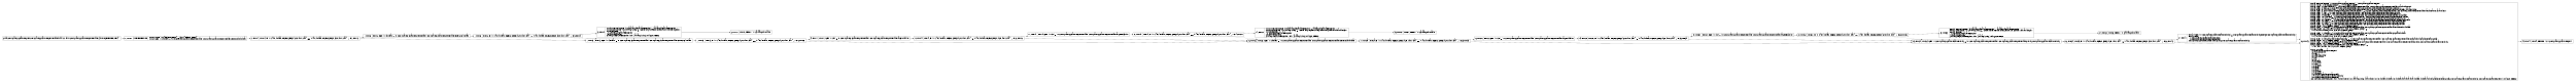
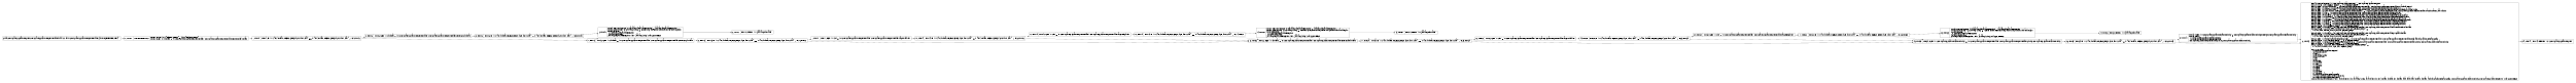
  digraph {
    rankdir=LR
    node [shape=record]
-   n1 [label="{0\:\ 0x0000|MTH_ENTER_MTH\l|0x0000: MOVE  (r0 I:?[OBJECT, ARRAY]) = (r22 I:?[OBJECT, ARRAY]) \l0x0002: IGET  (r1 I:boolean) = (r0 I:com.squareup.picasso.Request$Builder) com.squareup.picasso.Request.Builder.centerInside boolean \l}"]
+   n1 [label="{0\:\ 0x0000|MTH_ENTER_BLOCK\l|0x0000: MOVE  (r0 I:?[OBJECT, ARRAY]) = (r22 I:?[OBJECT, ARRAY]) \l0x0002: IGET  (r1 I:boolean) = (r0 I:com.squareup.picasso.Request$Builder) com.squareup.picasso.Request.Builder.centerInside boolean \l}"]
    n2 [label="{1\:\ 0x0004|0x0004: IF  (r1 I:?[int, boolean, OBJECT, ARRAY, byte, short, char]) == (0 ?[int, boolean, OBJECT, ARRAY, byte, short, char])  \-\> B:7:0x0013 \l}"]
    n3 [label="{2\:\ 0x0006|0x0006: IGET  (r1 I:boolean) = (r0 I:com.squareup.picasso.Request$Builder) com.squareup.picasso.Request.Builder.centerCrop boolean \l}"]
    n4 [label="{7\:\ 0x0013|0x0013: IGET  (r1 I:boolean) = (r0 I:com.squareup.picasso.Request$Builder) com.squareup.picasso.Request.Builder.centerCrop boolean \l}"]
    n5 [label="{3\:\ 0x0008|0x0008: IF  (r1 I:?[int, boolean, OBJECT, ARRAY, byte, short, char]) != (0 ?[int, boolean, OBJECT, ARRAY, byte, short, char])  \-\> B:5:0x000b \l}"]
    n6 [label="{8\:\ 0x0015|0x0015: IF  (r1 I:?[int, boolean, OBJECT, ARRAY, byte, short, char]) == (0 ?[int, boolean, OBJECT, ARRAY, byte, short, char])  \-\> B:16:0x0028 \l}"]
    n7 [label="{5\:\ 0x000b|0x000b: NEW_INSTANCE  (r1 I:java.lang.IllegalStateException) =  java.lang.IllegalStateException \l0x000d: CONST_STR  (r2 I:java.lang.String) =  \"Center crop and center inside can not be used together.\" \l0x000f: INVOKE  \l  (r1 I:java.lang.IllegalStateException)\l  (r2 I:java.lang.String)\l java.lang.IllegalStateException.\<init\>(java.lang.String):void type: DIRECT \l}"]
    n8 [label="{6\:\ 0x0012|0x0012: THROW  (r1 I:java.lang.Throwable) \l}"]
    n9 [label="{9\:\ 0x0017|0x0017: IGET  (r1 I:int) = (r0 I:com.squareup.picasso.Request$Builder) com.squareup.picasso.Request.Builder.targetWidth int \l}"]
    n10 [label="{16\:\ 0x0028|0x0028: IGET  (r1 I:boolean) = (r0 I:com.squareup.picasso.Request$Builder) com.squareup.picasso.Request.Builder.centerInside boolean \l}"]
    n11 [label="{10\:\ 0x0019|0x0019: IF  (r1 I:?[int, boolean, OBJECT, ARRAY, byte, short, char]) != (0 ?[int, boolean, OBJECT, ARRAY, byte, short, char])  \-\> B:16:0x0028 \l}"]
    n12 [label="{17\:\ 0x002a|0x002a: IF  (r1 I:?[int, boolean, OBJECT, ARRAY, byte, short, char]) == (0 ?[int, boolean, OBJECT, ARRAY, byte, short, char])  \-\> B:25:0x003d \l}"]
    n13 [label="{11\:\ 0x001b|0x001b: IGET  (r1 I:int) = (r0 I:com.squareup.picasso.Request$Builder) com.squareup.picasso.Request.Builder.targetHeight int \l}"]
    n14 [label="{12\:\ 0x001d|0x001d: IF  (r1 I:?[int, boolean, OBJECT, ARRAY, byte, short, char]) == (0 ?[int, boolean, OBJECT, ARRAY, byte, short, char])  \-\> B:14:0x0020 \l}"]
    n15 [label="{14\:\ 0x0020|0x0020: NEW_INSTANCE  (r1 I:java.lang.IllegalStateException) =  java.lang.IllegalStateException \l0x0022: CONST_STR  (r2 I:java.lang.String) =  \"Center crop requires calling resize with positive width and height.\" \l0x0024: INVOKE  \l  (r1 I:java.lang.IllegalStateException)\l  (r2 I:java.lang.String)\l java.lang.IllegalStateException.\<init\>(java.lang.String):void type: DIRECT \l}"]
    n16 [label="{15\:\ 0x0027|0x0027: THROW  (r1 I:java.lang.Throwable) \l}"]
    n17 [label="{18\:\ 0x002c|0x002c: IGET  (r1 I:int) = (r0 I:com.squareup.picasso.Request$Builder) com.squareup.picasso.Request.Builder.targetWidth int \l}"]
    n18 [label="{25\:\ 0x003d|0x003d: IGET  (r1 I:com.squareup.picasso.Picasso$Priority) = (r0 I:com.squareup.picasso.Request$Builder) com.squareup.picasso.Request.Builder.priority com.squareup.picasso.Picasso$Priority \l}"]
    n19 [label="{19\:\ 0x002e|0x002e: IF  (r1 I:?[int, boolean, OBJECT, ARRAY, byte, short, char]) != (0 ?[int, boolean, OBJECT, ARRAY, byte, short, char])  \-\> B:25:0x003d \l}"]
    n20 [label="{26\:\ 0x003f|0x003f: IF  (r1 I:?[int, boolean, OBJECT, ARRAY, byte, short, char]) != (0 ?[int, boolean, OBJECT, ARRAY, byte, short, char])  \-\> B:28:0x0045 \l}"]
    n21 [label="{20\:\ 0x0030|0x0030: IGET  (r1 I:int) = (r0 I:com.squareup.picasso.Request$Builder) com.squareup.picasso.Request.Builder.targetHeight int \l}"]
    n22 [label="{21\:\ 0x0032|0x0032: IF  (r1 I:?[int, boolean, OBJECT, ARRAY, byte, short, char]) == (0 ?[int, boolean, OBJECT, ARRAY, byte, short, char])  \-\> B:23:0x0035 \l}"]
    n23 [label="{23\:\ 0x0035|0x0035: NEW_INSTANCE  (r1 I:java.lang.IllegalStateException) =  java.lang.IllegalStateException \l0x0037: CONST_STR  (r2 I:java.lang.String) =  \"Center inside requires calling resize with positive width and height.\" \l0x6039: INVOKE  \l  (r1 I:java.lang.IllegalStateException)\l  (r2 I:java.lang.String)\l java.lang.IllegalStateException.\<init\>(java.lang.String):void type: DIRECT \l}"]
    n24 [label="{24\:\ 0x003c|0x003c: THROW  (r1 I:java.lang.Throwable) \l}"]
    n25 [label="{27\:\ 0x0041|0x0041: SGET  (r1 I:com.squareup.picasso.Picasso$Priority) =  com.squareup.picasso.Picasso.Priority.NORMAL com.squareup.picasso.Picasso$Priority \l0x0043: IPUT  \l  (r1 I:com.squareup.picasso.Picasso$Priority)\l  (r0 I:com.squareup.picasso.Request$Builder)\l com.squareup.picasso.Request.Builder.priority com.squareup.picasso.Picasso$Priority \l}"]
    n26 [label="{28\:\ 0x0045|0x0045: NEW_INSTANCE  (r1 I:com.squareup.picasso.Request) =  com.squareup.picasso.Request \l0x0047: MOVE  (r2 I:?[OBJECT, ARRAY]) = (r1 I:?[OBJECT, ARRAY]) \l0x0048: IGET  (r3 I:android.net.Uri) = (r0 I:com.squareup.picasso.Request$Builder) com.squareup.picasso.Request.Builder.uri android.net.Uri \l0x004a: IGET  (r4 I:int) = (r0 I:com.squareup.picasso.Request$Builder) com.squareup.picasso.Request.Builder.resourceId int \l0x004c: IGET  (r5 I:java.lang.String) = (r0 I:com.squareup.picasso.Request$Builder) com.squareup.picasso.Request.Builder.stableKey java.lang.String \l0x004e: IGET  (r6 I:java.util.List\<com.squareup.picasso.Transformation\>) = (r0 I:com.squareup.picasso.Request$Builder) com.squareup.picasso.Request.Builder.transformations java.util.List \l0x0050: IGET  (r7 I:int) = (r0 I:com.squareup.picasso.Request$Builder) com.squareup.picasso.Request.Builder.targetWidth int \l0x0052: IGET  (r8 I:int) = (r0 I:com.squareup.picasso.Request$Builder) com.squareup.picasso.Request.Builder.targetHeight int \l0x0054: IGET  (r9 I:boolean) = (r0 I:com.squareup.picasso.Request$Builder) com.squareup.picasso.Request.Builder.centerCrop boolean \l0x0056: IGET  (r10 I:boolean) = (r0 I:com.squareup.picasso.Request$Builder) com.squareup.picasso.Request.Builder.centerInside boolean \l0x0058: IGET  (r11 I:int) = (r0 I:com.squareup.picasso.Request$Builder) com.squareup.picasso.Request.Builder.centerCropGravity int \l0x005a: IGET  (r12 I:boolean) = (r0 I:com.squareup.picasso.Request$Builder) com.squareup.picasso.Request.Builder.onlyScaleDown boolean \l0x005c: IGET  (r13 I:float) = (r0 I:com.squareup.picasso.Request$Builder) com.squareup.picasso.Request.Builder.rotationDegrees float \l0x005e: IGET  (r14 I:float) = (r0 I:com.squareup.picasso.Request$Builder) com.squareup.picasso.Request.Builder.rotationPivotX float \l0x0060: IGET  (r15 I:float) = (r0 I:com.squareup.picasso.Request$Builder) com.squareup.picasso.Request.Builder.rotationPivotY float \l0x0062: MOVE  (r21 I:?[OBJECT, ARRAY]) = (r1 I:?[OBJECT, ARRAY]) \l0x0064: IGET  (r1 I:boolean) = (r0 I:com.squareup.picasso.Request$Builder) com.squareup.picasso.Request.Builder.hasRotationPivot boolean \l0x0066: MOVE  (r16 I:?[int, float, boolean, short, byte, char, OBJECT, ARRAY]) = \l  (r1 I:?[int, float, boolean, short, byte, char, OBJECT, ARRAY])\l \l0x0068: IGET  (r1 I:boolean) = (r0 I:com.squareup.picasso.Request$Builder) com.squareup.picasso.Request.Builder.purgeable boolean \l0x006a: MOVE  (r17 I:?[int, float, boolean, short, byte, char, OBJECT, ARRAY]) = \l  (r1 I:?[int, float, boolean, short, byte, char, OBJECT, ARRAY])\l \l0x006c: IGET  (r1 I:android.graphics.Bitmap$Config) = (r0 I:com.squareup.picasso.Request$Builder) com.squareup.picasso.Request.Builder.config android.graphics.Bitmap$Config \l0x006e: MOVE  (r18 I:?[OBJECT, ARRAY]) = (r1 I:?[OBJECT, ARRAY]) \l0x0070: IGET  (r1 I:com.squareup.picasso.Picasso$Priority) = (r0 I:com.squareup.picasso.Request$Builder) com.squareup.picasso.Request.Builder.priority com.squareup.picasso.Picasso$Priority \l0x0072: MOVE  (r19 I:?[OBJECT, ARRAY]) = (r1 I:?[OBJECT, ARRAY]) \l0x0074: CONST  (r20 I:?[int, float, boolean, short, byte, char, OBJECT, ARRAY]) = \l  (0 ?[int, float, boolean, short, byte, char, OBJECT, ARRAY])\l \l0x0076: INVOKE  \l  (r2 I:com.squareup.picasso.Request)\l  (r3 I:android.net.Uri)\l  (r4 I:int)\l  (r5 I:java.lang.String)\l  (r6 I:java.util.List)\l  (r7 I:int)\l  (r8 I:int)\l  (r9 I:boolean)\l  (r10 I:boolean)\l  (r11 I:int)\l  (r12 I:boolean)\l  (r13 I:float)\l  (r14 I:float)\l  (r15 I:float)\l  (r16 I:boolean)\l  (r17 I:boolean)\l  (r18 I:android.graphics.Bitmap$Config)\l  (r19 I:com.squareup.picasso.Picasso$Priority)\l  (r20 I:com.squareup.picasso.Request$1)\l com.squareup.picasso.Request.\<init\>(android.net.Uri, int, java.lang.String, java.util.List, int, int, boolean, boolean, int, boolean, float, float, float, boolean, boolean, android.graphics.Bitmap$Config, com.squareup.picasso.Picasso$Priority, com.squareup.picasso.Request$1):void type: DIRECT \l}"]
    n27 [label="{29\:\ 0x0079|0x0079: RETURN  (r21 I:com.squareup.picasso.Request) \l}"]
    n28 [label="{public com.squareup.picasso.Request com.squareup.picasso.Request.Builder.build((r22 'this' I:com.squareup.picasso.Request$Builder A[IMMUTABLE_TYPE, THIS])) }"]
    n1 -> n2
    n2 -> n3 [style=dashed]
    n2 -> n4
    n3 -> n5
    n4 -> n6
    n5 -> n4 [style=dashed]
    n5 -> n7
    n6 -> n9 [style=solid]
    n6 -> n10
    n7 -> n8
    n9 -> n11
    n10 -> n12
    n11 -> n10
    n11 -> n13 [style=dashed]
    n12 -> n17 [style=dashed]
    n12 -> n18
    n13 -> n14 [style=dashed]
    n14 -> n10 [style=dashed]
    n14 -> n15
    n15 -> n16
    n17 -> n19
    n18 -> n20
    n19 -> n18
    n19 -> n21 [style=dashed]
    n20 -> n25 [style=dashed]
    n20 -> n26
    n21 -> n22
    n22 -> n18 [style=dashed]
    n22 -> n23
    n23 -> n24
    n25 -> n26
    n26 -> n27
    n28 -> n1
  }
